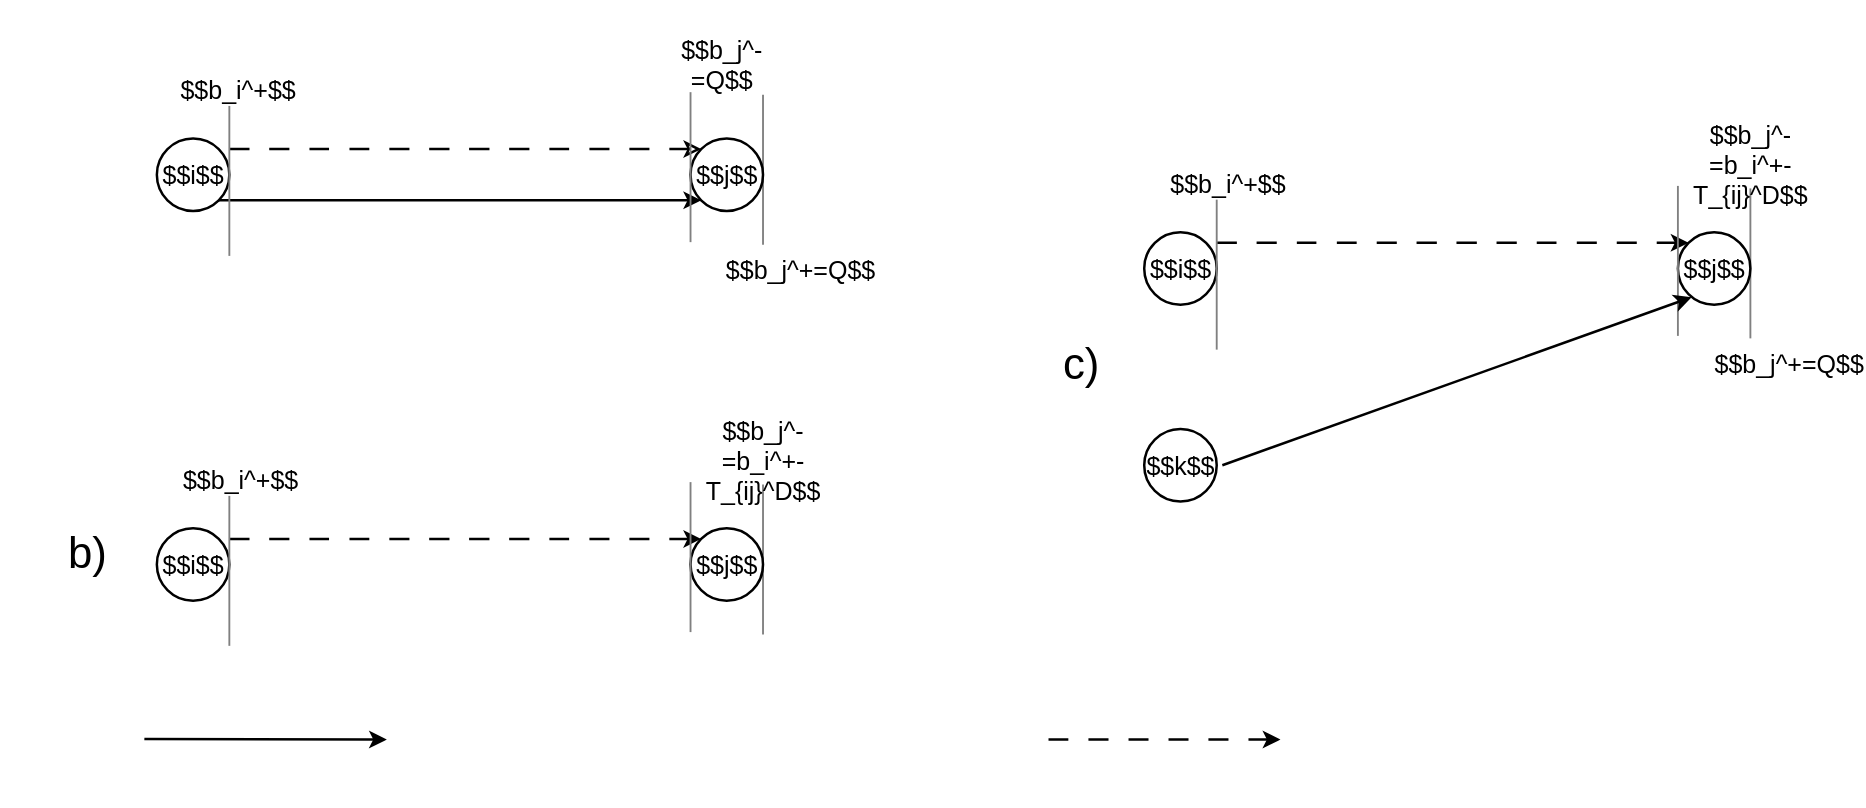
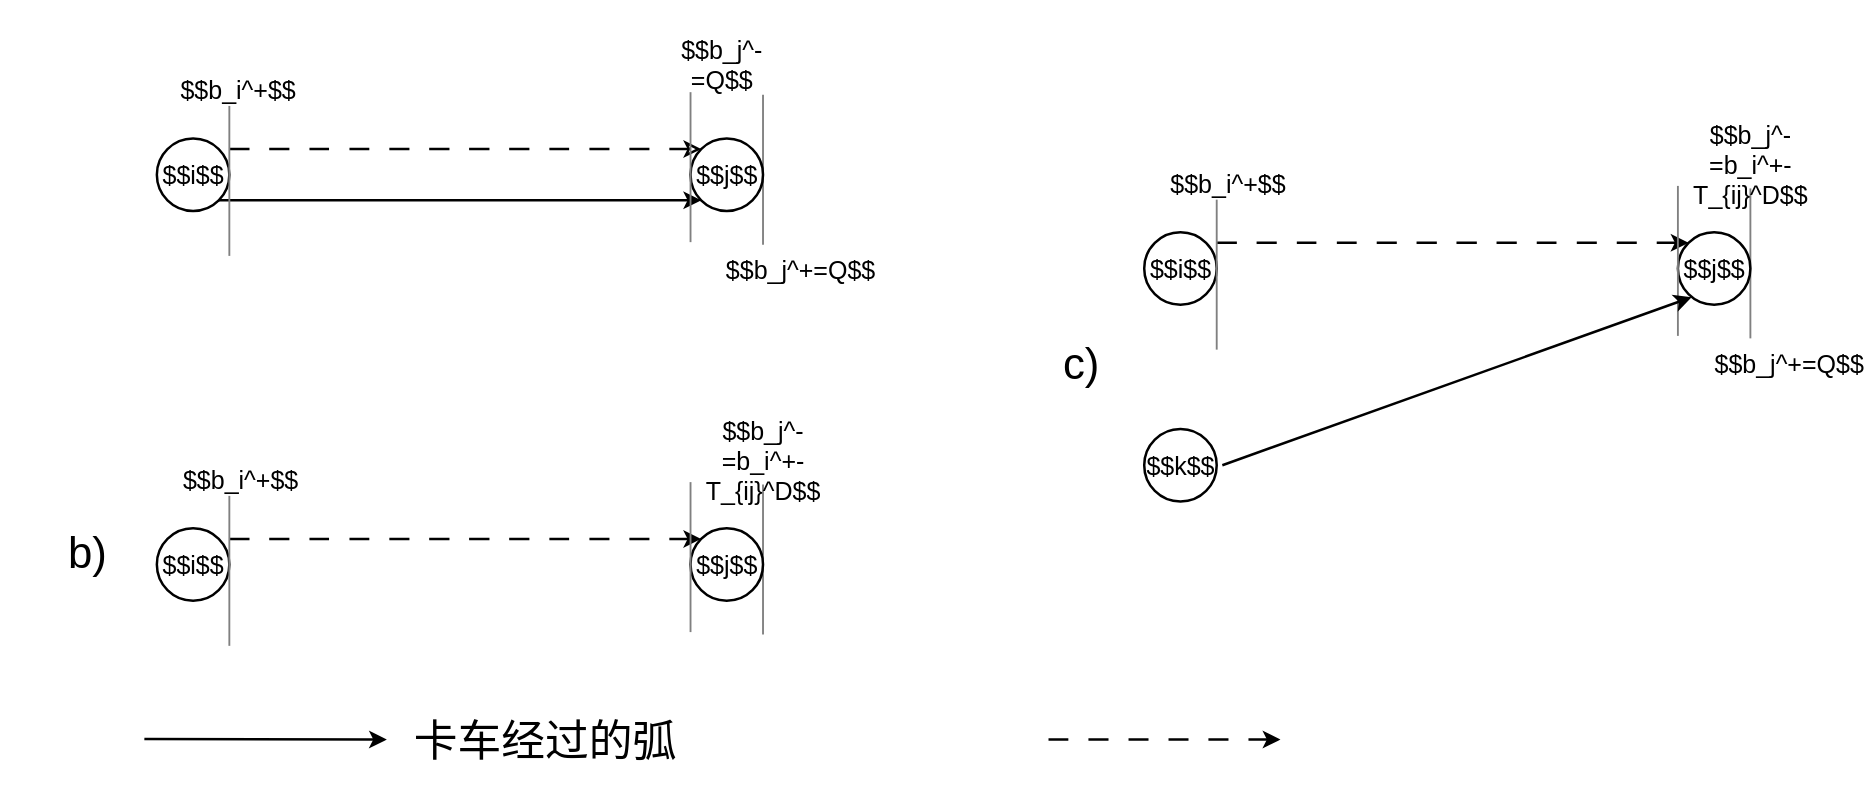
  <mxCell id="0" />
  <mxCell id="1" parent="0" />
  <mxCell id="2" value="&lt;font&gt;$$b_j^-=Q$$&lt;/font&gt;" style="text;html=1;align=center;verticalAlign=middle;whiteSpace=wrap;rounded=0;fontSize=20;" parent="1" vertex="1"><mxGeometry x="544" y="20" width="67" height="61" as="geometry" /></mxCell>
  <mxCell id="3" value="" style="group" parent="1" vertex="1" connectable="0"><mxGeometry x="20" y="40" width="654" height="205" as="geometry" /></mxCell>
  <mxCell id="4" value="" style="edgeStyle=none;curved=1;rounded=0;orthogonalLoop=1;jettySize=auto;html=1;fontSize=12;startSize=8;endSize=8;exitX=1;exitY=1;exitDx=0;exitDy=0;entryX=0;entryY=1;entryDx=0;entryDy=0;startArrow=none;startFill=0;strokeWidth=2;" parent="3" source="5" target="7" edge="1"><mxGeometry relative="1" as="geometry" /></mxCell>
  <mxCell id="5" value="" style="ellipse;whiteSpace=wrap;html=1;aspect=fixed;strokeWidth=2;" parent="3" vertex="1"><mxGeometry x="105" y="70" width="58" height="58" as="geometry" /></mxCell>
  <mxCell id="6" value="" style="edgeStyle=none;curved=1;rounded=0;orthogonalLoop=1;jettySize=auto;html=1;fontSize=12;endArrow=none;startFill=0;strokeWidth=1.5;strokeColor=#808080;" parent="3" edge="1"><mxGeometry relative="1" as="geometry"><mxPoint x="590" y="35" as="sourcePoint" /><mxPoint x="590" y="155" as="targetPoint" /></mxGeometry></mxCell>
  <mxCell id="7" value="" style="ellipse;whiteSpace=wrap;html=1;aspect=fixed;strokeWidth=2;" parent="3" vertex="1"><mxGeometry x="532" y="70" width="58" height="58" as="geometry" /></mxCell>
  <mxCell id="8" value="" style="edgeStyle=none;curved=1;rounded=0;orthogonalLoop=1;jettySize=auto;html=1;fontSize=12;startSize=8;endSize=8;exitX=0;exitY=0;exitDx=0;exitDy=0;entryX=1;entryY=0;entryDx=0;entryDy=0;dashed=1;dashPattern=8 8;strokeWidth=2;startArrow=classic;startFill=0;endArrow=none;" parent="3" source="7" target="5" edge="1"><mxGeometry relative="1" as="geometry"><mxPoint x="236" y="-6" as="sourcePoint" /><mxPoint x="583" y="-6" as="targetPoint" /></mxGeometry></mxCell>
  <mxCell id="9" value="" style="edgeStyle=none;curved=1;rounded=0;orthogonalLoop=1;jettySize=auto;html=1;fontSize=12;endArrow=none;startFill=0;strokeWidth=1.5;strokeColor=#808080;" parent="3" edge="1"><mxGeometry relative="1" as="geometry"><mxPoint x="532" y="33" as="sourcePoint" /><mxPoint x="532" y="153" as="targetPoint" /></mxGeometry></mxCell>
  <mxCell id="10" value="" style="edgeStyle=none;curved=1;rounded=0;orthogonalLoop=1;jettySize=auto;html=1;fontSize=12;endArrow=none;startFill=0;strokeWidth=1.5;strokeColor=#808080;" parent="3" edge="1"><mxGeometry relative="1" as="geometry"><mxPoint x="163" y="44" as="sourcePoint" /><mxPoint x="163" y="164" as="targetPoint" /></mxGeometry></mxCell>
  <mxCell id="11" value="&lt;font&gt;$$b_i^+$$&lt;/font&gt;" style="text;html=1;align=center;verticalAlign=middle;whiteSpace=wrap;rounded=0;fontSize=20;" parent="3" vertex="1"><mxGeometry x="137" width="67" height="61" as="geometry" /></mxCell>
  <mxCell id="12" value="&lt;font&gt;$$b_j^+=Q$$&lt;/font&gt;" style="text;html=1;align=center;verticalAlign=middle;whiteSpace=wrap;rounded=0;fontSize=20;" parent="3" vertex="1"><mxGeometry x="587" y="144" width="67" height="61" as="geometry" /></mxCell>
  <mxCell id="13" value="&lt;font&gt;$$i$$&lt;/font&gt;" style="text;html=1;align=center;verticalAlign=middle;whiteSpace=wrap;rounded=0;fontSize=20;" parent="3" vertex="1"><mxGeometry x="100.5" y="68.5" width="67" height="61" as="geometry" /></mxCell>
  <mxCell id="14" value="&lt;font&gt;$$j$$&lt;/font&gt;" style="text;html=1;align=center;verticalAlign=middle;whiteSpace=wrap;rounded=0;fontSize=20;" parent="3" vertex="1"><mxGeometry x="527.5" y="68.5" width="67" height="61" as="geometry" /></mxCell>
  <mxCell id="15" value="" style="group" parent="1" vertex="1" connectable="0"><mxGeometry x="20" y="337" width="655" height="220" as="geometry" /></mxCell>
  <mxCell id="16" value="" style="ellipse;whiteSpace=wrap;html=1;aspect=fixed;strokeWidth=2;" parent="15" vertex="1"><mxGeometry x="105" y="85" width="58" height="58" as="geometry" /></mxCell>
  <mxCell id="17" value="" style="edgeStyle=none;curved=1;rounded=0;orthogonalLoop=1;jettySize=auto;html=1;fontSize=12;endArrow=none;startFill=0;strokeWidth=1.5;strokeColor=#808080;" parent="15" edge="1"><mxGeometry relative="1" as="geometry"><mxPoint x="590" y="50" as="sourcePoint" /><mxPoint x="590" y="170" as="targetPoint" /></mxGeometry></mxCell>
  <mxCell id="18" value="" style="ellipse;whiteSpace=wrap;html=1;aspect=fixed;strokeWidth=2;" parent="15" vertex="1"><mxGeometry x="532" y="85" width="58" height="58" as="geometry" /></mxCell>
  <mxCell id="19" value="" style="edgeStyle=none;curved=1;rounded=0;orthogonalLoop=1;jettySize=auto;html=1;fontSize=12;startSize=8;endSize=8;exitX=0;exitY=0;exitDx=0;exitDy=0;entryX=1;entryY=0;entryDx=0;entryDy=0;dashed=1;dashPattern=8 8;strokeWidth=2;endArrow=none;startFill=1;startArrow=classic;" parent="15" source="18" target="16" edge="1"><mxGeometry relative="1" as="geometry"><mxPoint x="236" y="9" as="sourcePoint" /><mxPoint x="583" y="9" as="targetPoint" /></mxGeometry></mxCell>
  <mxCell id="20" value="&lt;font style=&quot;font-size: 35px;&quot;&gt;b)&lt;/font&gt;" style="text;html=1;align=center;verticalAlign=middle;whiteSpace=wrap;rounded=0;" parent="15" vertex="1"><mxGeometry x="20" y="89" width="60" height="30" as="geometry" /></mxCell>
  <mxCell id="21" value="" style="edgeStyle=none;curved=1;rounded=0;orthogonalLoop=1;jettySize=auto;html=1;fontSize=12;endArrow=none;startFill=0;strokeWidth=1.5;strokeColor=#808080;" parent="15" edge="1"><mxGeometry relative="1" as="geometry"><mxPoint x="532" y="48" as="sourcePoint" /><mxPoint x="532" y="168" as="targetPoint" /></mxGeometry></mxCell>
  <mxCell id="22" value="" style="edgeStyle=none;curved=1;rounded=0;orthogonalLoop=1;jettySize=auto;html=1;fontSize=12;endArrow=none;startFill=0;strokeWidth=1.5;strokeColor=#808080;" parent="15" edge="1"><mxGeometry relative="1" as="geometry"><mxPoint x="163" y="59" as="sourcePoint" /><mxPoint x="163" y="179" as="targetPoint" /></mxGeometry></mxCell>
  <mxCell id="23" value="&lt;font&gt;$$b_i^+$$&lt;/font&gt;" style="text;html=1;align=center;verticalAlign=middle;whiteSpace=wrap;rounded=0;fontSize=20;" parent="15" vertex="1"><mxGeometry x="139" y="15" width="67" height="61" as="geometry" /></mxCell>
  <mxCell id="24" value="&lt;font&gt;$$b_j^-=b_i^+-T_{ij}^D$$&lt;/font&gt;" style="text;html=1;align=center;verticalAlign=middle;whiteSpace=wrap;rounded=0;fontSize=20;" parent="15" vertex="1"><mxGeometry x="557" width="67" height="61" as="geometry" /></mxCell>
  <mxCell id="25" value="&lt;font&gt;$$i$$&lt;/font&gt;" style="text;html=1;align=center;verticalAlign=middle;whiteSpace=wrap;rounded=0;fontSize=20;" parent="15" vertex="1"><mxGeometry x="100.5" y="83.5" width="67" height="61" as="geometry" /></mxCell>
  <mxCell id="26" value="&lt;font&gt;$$j$$&lt;/font&gt;" style="text;html=1;align=center;verticalAlign=middle;whiteSpace=wrap;rounded=0;fontSize=20;" parent="15" vertex="1"><mxGeometry x="527.5" y="83.5" width="67" height="61" as="geometry" /></mxCell>
  <mxCell id="27" value="" style="group" parent="1" vertex="1" connectable="0"><mxGeometry x="810" y="100" width="655" height="302" as="geometry" /></mxCell>
  <mxCell id="28" value="" style="ellipse;whiteSpace=wrap;html=1;aspect=fixed;strokeWidth=2;" parent="27" vertex="1"><mxGeometry x="105" y="85" width="58" height="58" as="geometry" /></mxCell>
  <mxCell id="29" value="" style="edgeStyle=none;curved=1;rounded=0;orthogonalLoop=1;jettySize=auto;html=1;fontSize=12;endArrow=none;startFill=0;strokeWidth=1.5;strokeColor=#808080;" parent="27" edge="1"><mxGeometry relative="1" as="geometry"><mxPoint x="590" y="50" as="sourcePoint" /><mxPoint x="590" y="170" as="targetPoint" /></mxGeometry></mxCell>
  <mxCell id="30" value="" style="ellipse;whiteSpace=wrap;html=1;aspect=fixed;strokeWidth=2;" parent="27" vertex="1"><mxGeometry x="532" y="85" width="58" height="58" as="geometry" /></mxCell>
  <mxCell id="31" value="" style="edgeStyle=none;curved=1;rounded=0;orthogonalLoop=1;jettySize=auto;html=1;fontSize=12;startSize=8;endSize=8;exitX=0;exitY=0;exitDx=0;exitDy=0;entryX=1;entryY=0;entryDx=0;entryDy=0;dashed=1;dashPattern=8 8;strokeWidth=2;endArrow=none;startFill=1;startArrow=classic;" parent="27" source="30" target="28" edge="1"><mxGeometry relative="1" as="geometry"><mxPoint x="236" y="9" as="sourcePoint" /><mxPoint x="583" y="9" as="targetPoint" /></mxGeometry></mxCell>
  <mxCell id="32" value="&lt;font style=&quot;font-size: 35px;&quot;&gt;c)&lt;/font&gt;" style="text;html=1;align=center;verticalAlign=middle;whiteSpace=wrap;rounded=0;" parent="27" vertex="1"><mxGeometry x="25" y="175" width="60" height="30" as="geometry" /></mxCell>
  <mxCell id="33" value="" style="edgeStyle=none;curved=1;rounded=0;orthogonalLoop=1;jettySize=auto;html=1;fontSize=12;endArrow=none;startFill=0;strokeWidth=1.5;strokeColor=#808080;" parent="27" edge="1"><mxGeometry relative="1" as="geometry"><mxPoint x="532" y="48" as="sourcePoint" /><mxPoint x="532" y="168" as="targetPoint" /></mxGeometry></mxCell>
  <mxCell id="34" value="" style="edgeStyle=none;curved=1;rounded=0;orthogonalLoop=1;jettySize=auto;html=1;fontSize=12;endArrow=none;startFill=0;strokeWidth=1.5;strokeColor=#808080;" parent="27" edge="1"><mxGeometry relative="1" as="geometry"><mxPoint x="163" y="59" as="sourcePoint" /><mxPoint x="163" y="179" as="targetPoint" /></mxGeometry></mxCell>
  <mxCell id="35" value="&lt;font&gt;$$b_i^+$$&lt;/font&gt;" style="text;html=1;align=center;verticalAlign=middle;whiteSpace=wrap;rounded=0;fontSize=20;" parent="27" vertex="1"><mxGeometry x="139" y="15" width="67" height="61" as="geometry" /></mxCell>
  <mxCell id="36" value="&lt;font&gt;$$b_j^-=b_i^+-T_{ij}^D$$&lt;/font&gt;" style="text;html=1;align=center;verticalAlign=middle;whiteSpace=wrap;rounded=0;fontSize=20;" parent="27" vertex="1"><mxGeometry x="557" width="67" height="61" as="geometry" /></mxCell>
  <mxCell id="37" value="&lt;font&gt;$$b_j^+=Q$$&lt;/font&gt;" style="text;html=1;align=center;verticalAlign=middle;whiteSpace=wrap;rounded=0;fontSize=20;" parent="27" vertex="1"><mxGeometry x="588" y="159" width="67" height="61" as="geometry" /></mxCell>
  <mxCell id="38" value="&lt;font&gt;$$i$$&lt;/font&gt;" style="text;html=1;align=center;verticalAlign=middle;whiteSpace=wrap;rounded=0;fontSize=20;" parent="27" vertex="1"><mxGeometry x="100.5" y="83.5" width="67" height="61" as="geometry" /></mxCell>
  <mxCell id="39" value="&lt;font&gt;$$j$$&lt;/font&gt;" style="text;html=1;align=center;verticalAlign=middle;whiteSpace=wrap;rounded=0;fontSize=20;" parent="27" vertex="1"><mxGeometry x="527.5" y="83.5" width="67" height="61" as="geometry" /></mxCell>
  <mxCell id="40" value="" style="ellipse;whiteSpace=wrap;html=1;aspect=fixed;strokeWidth=2;" parent="27" vertex="1"><mxGeometry x="105" y="242.5" width="58" height="58" as="geometry" /></mxCell>
  <mxCell id="41" value="&lt;font&gt;$$k$$&lt;/font&gt;" style="text;html=1;align=center;verticalAlign=middle;whiteSpace=wrap;rounded=0;fontSize=20;" parent="27" vertex="1"><mxGeometry x="100.5" y="241" width="67" height="61" as="geometry" /></mxCell>
  <mxCell id="42" value="" style="edgeStyle=none;curved=1;rounded=0;orthogonalLoop=1;jettySize=auto;html=1;fontSize=12;startSize=8;endSize=8;exitX=1;exitY=0.5;exitDx=0;exitDy=0;startArrow=none;startFill=0;strokeWidth=2;" parent="27" source="41" edge="1"><mxGeometry relative="1" as="geometry"><mxPoint x="167.5" y="383" as="sourcePoint" /><mxPoint x="543" y="137" as="targetPoint" /></mxGeometry></mxCell>
  <mxCell id="43" value="" style="group" parent="1" vertex="1" connectable="0"><mxGeometry x="831" y="559" width="597" height="65" as="geometry" /></mxCell>
  <mxCell id="44" value="" style="edgeStyle=none;curved=1;rounded=0;orthogonalLoop=1;jettySize=auto;html=1;fontSize=12;startSize=8;endSize=8;exitX=0;exitY=0;exitDx=0;exitDy=0;dashed=1;dashPattern=8 8;strokeWidth=2;endArrow=none;startFill=1;startArrow=classic;" parent="43" edge="1"><mxGeometry relative="1" as="geometry"><mxPoint x="193" y="31.97" as="sourcePoint" /><mxPoint y="32" as="targetPoint" /></mxGeometry></mxCell>
  <mxCell id="45" value="" style="group" parent="1" vertex="1" connectable="0"><mxGeometry x="115" y="563.5" width="575" height="56" as="geometry" /></mxCell>
+ <mxCell id="46" value="&lt;span style=&quot;font-size: 35px;&quot;&gt;卡车经过的弧&lt;/span&gt;" style="text;html=1;align=center;verticalAlign=middle;whiteSpace=wrap;rounded=0;" parent="45" vertex="1"><mxGeometry x="67" width="508" height="56" as="geometry" /></mxCell>
  <mxCell id="47" value="" style="edgeStyle=none;curved=1;rounded=0;orthogonalLoop=1;jettySize=auto;html=1;fontSize=12;startSize=8;endSize=8;entryX=0;entryY=1;entryDx=0;entryDy=0;startArrow=none;startFill=0;strokeWidth=2;" parent="45" edge="1"><mxGeometry relative="1" as="geometry"><mxPoint y="27" as="sourcePoint" /><mxPoint x="194" y="27.47" as="targetPoint" /></mxGeometry></mxCell>
